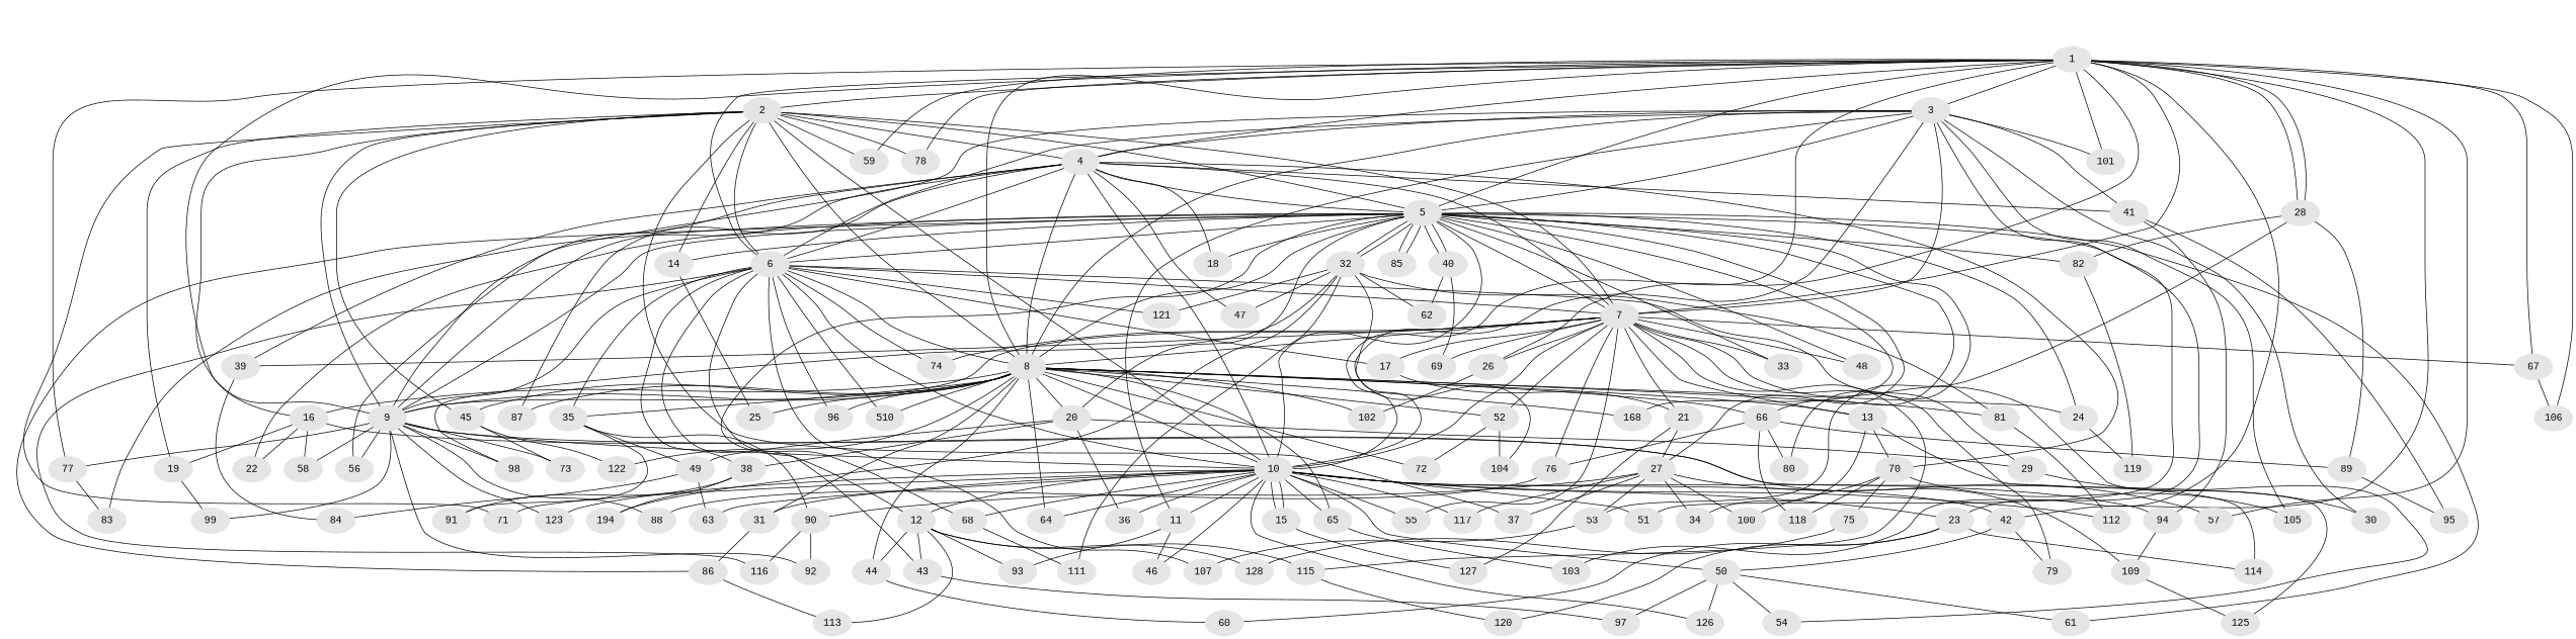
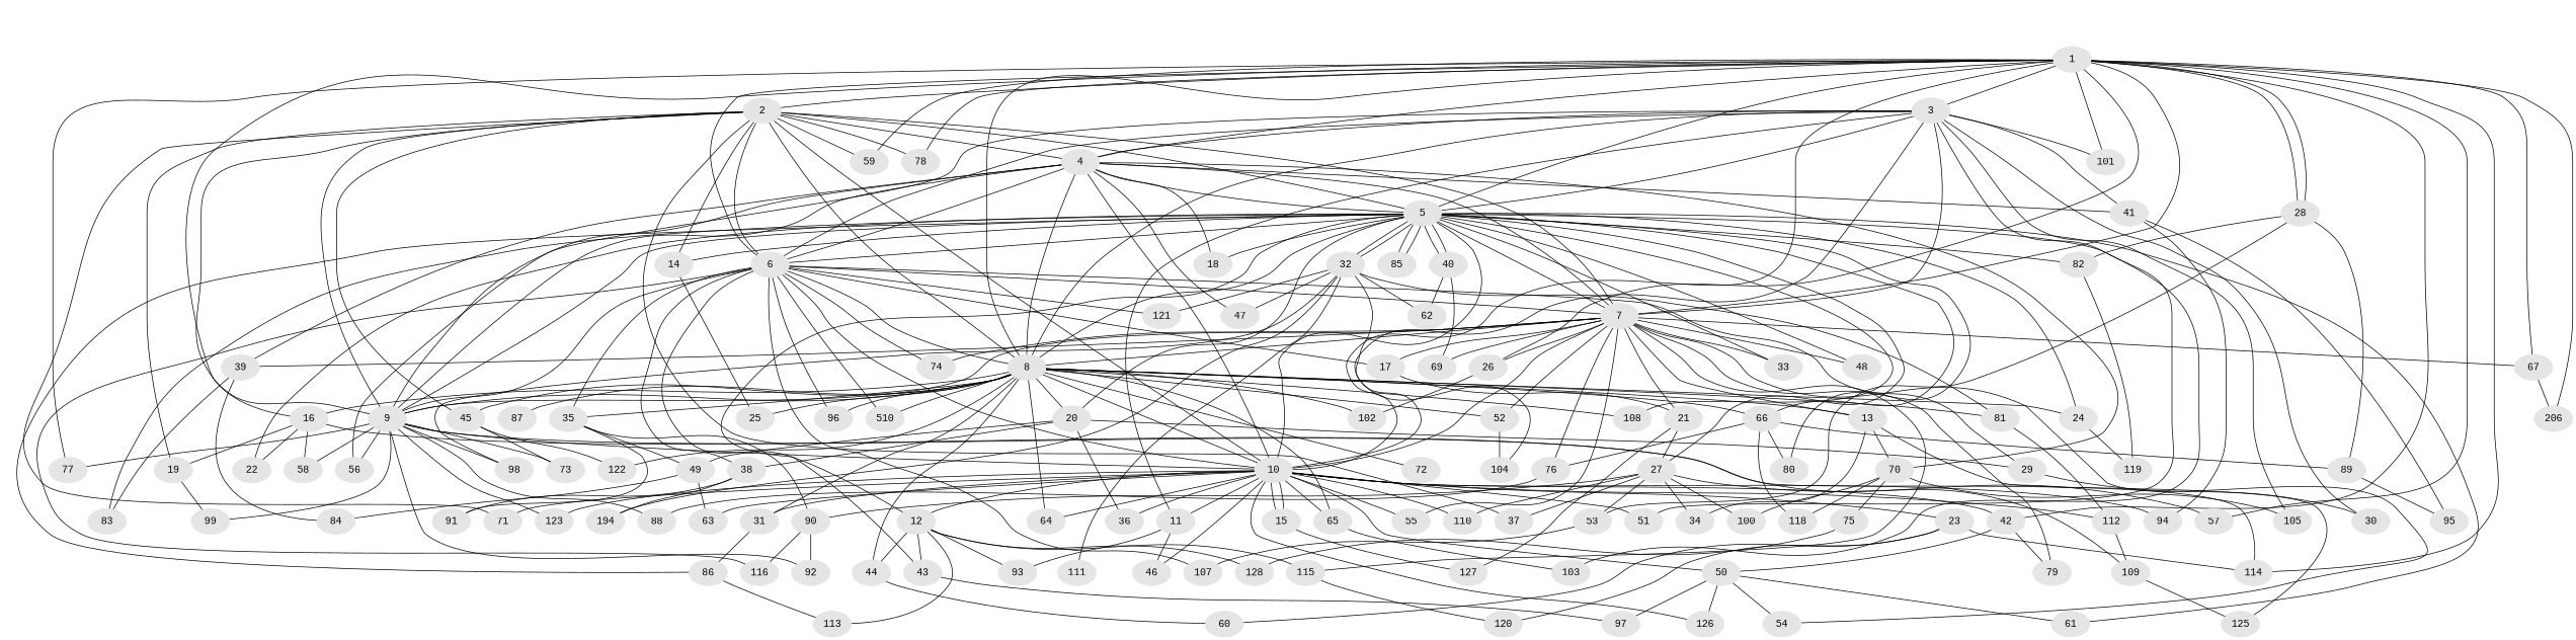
  graph {
    fontname="Liberation Mono"
    node [color=gray90 fontname="Liberation Mono" style=filled]
    edge [fontname="Liberation Mono"]
    1
    2
    3
    4
    5
    6
    7
    8
    9
    10
    23
    26
    28
    42
    57
    59
    67
    77
    78
    101
-   106
+   106 [label=206]
    14
    16
    19
    37
    45
    71
    11
    30
    41
    51
    105
    18
    39
    47
    56
    70
    87
    20
    22
    24
    27
    32
    33
    40
    43
    48
    61
    66
    80
    82
    83
    85
    86
    103
-   108 [label=168]
+   108
    12
    17
    29
    35
    38
-   68
    74
    96
    107
    n66 [label=510]
    116
    121
    13
    21
    52
    54
    55
    69
    76
    79
    115
    25
    31
    44
    64
    65
    72
    81
    102
    122
    58
    73
    88
    92
    98
    99
    109
    123
    15
    36
    46
    50
    63
    94
    112
-   117
+   117 [label=110]
    126
    114
    60
    120
    53
    89
    75
    128
    93
    95
    84
    100
    118
    49
    119
    34
    90
    62
    104
    111
    n123 [label=194]
    97
    113
    91
    125
    127
    1 -- 2
    1 -- 3
    1 -- 4
    1 -- 5
    1 -- 6
    1 -- 7
    1 -- 8
    1 -- 9
    1 -- 10
-   1 -- 23
+   1 -- 114
    1 -- 26
    1 -- 28
    1 -- 28
    1 -- 42
    1 -- 57
    1 -- 59
    1 -- 67
    1 -- 77
    1 -- 78
    1 -- 101
    1 -- 106
    2 -- 4
    2 -- 5
    2 -- 6
    2 -- 7
    2 -- 8
    2 -- 9
    2 -- 10
    2 -- 59
    2 -- 78
    2 -- 14
    2 -- 16
    2 -- 19
    2 -- 37
    2 -- 45
    2 -- 71
    3 -- 4
    3 -- 5
    3 -- 6
    3 -- 7
    3 -- 8
    3 -- 9
    3 -- 10
    3 -- 101
    3 -- 11
    3 -- 30
    3 -- 41
    3 -- 51
    3 -- 105
    4 -- 5
    4 -- 6
    4 -- 7
    4 -- 8
    4 -- 9
    4 -- 10
    4 -- 41
    4 -- 18
    4 -- 39
    4 -- 47
    4 -- 56
    4 -- 70
-   4 -- 87
    5 -- 6
    5 -- 7
    5 -- 8
    5 -- 9
    5 -- 10
    5 -- 14
    5 -- 18
    5 -- 20
    5 -- 22
    5 -- 24
    5 -- 27
    5 -- 32
    5 -- 32
    5 -- 33
    5 -- 40
    5 -- 40
    5 -- 43
    5 -- 48
    5 -- 61
    5 -- 66
    5 -- 80
    5 -- 82
    5 -- 83
    5 -- 85
    5 -- 85
    5 -- 86
    5 -- 103
    5 -- 108
    6 -- 7
    6 -- 8
    6 -- 9
    6 -- 10
    6 -- 12
    6 -- 17
    6 -- 29
    6 -- 35
    6 -- 38
-   6 -- 68
    6 -- 74
    6 -- 96
    6 -- 107
    6 -- n66
    6 -- 116
    6 -- 121
    7 -- 8
    7 -- 9
    7 -- 10
    7 -- 26
    7 -- 67
    7 -- 39
    7 -- 33
    7 -- 48
    7 -- 17
    7 -- 74
    7 -- 13
    7 -- 21
    7 -- 52
    7 -- 54
    7 -- 55
    7 -- 69
    7 -- 76
    7 -- 79
    7 -- 115
    8 -- 9
    8 -- 10
    8 -- 16
    8 -- 45
    8 -- 87
    8 -- 20
    8 -- 24
    8 -- 66
    8 -- 108
    8 -- 35
    8 -- 96
    8 -- n66
    8 -- 13
    8 -- 52
    8 -- 25
    8 -- 31
    8 -- 44
    8 -- 64
    8 -- 65
    8 -- 72
    8 -- 81
    8 -- 102
    8 -- 122
    9 -- 10
    9 -- 77
    9 -- 56
    9 -- 58
    9 -- 73
    9 -- 88
    9 -- 92
    9 -- 98
    9 -- 99
    9 -- 109
    9 -- 123
    10 -- 23
    10 -- 42
    10 -- 71
    10 -- 11
    10 -- 51
    10 -- 12
-   10 -- 68
    10 -- 55
    10 -- 31
    10 -- 64
    10 -- 65
    10 -- 123
    10 -- 15
    10 -- 15
    10 -- 36
    10 -- 46
    10 -- 50
    10 -- 63
    10 -- 94
    10 -- 112
    10 -- 117
    10 -- 126
    23 -- 114
    23 -- 60
    23 -- 120
    26 -- 102
    28 -- 82
    28 -- 53
    28 -- 89
    42 -- 79
    42 -- 50
    67 -- 106
    14 -- 25
    16 -- 19
    16 -- 22
    16 -- 58
    16 -- 114
    19 -- 99
    45 -- 122
    45 -- 73
    11 -- 46
    11 -- 93
    41 -- 94
    41 -- 95
-   77 -- 83
+   39 -- 83
    39 -- 84
    70 -- 105
    70 -- 75
    70 -- 100
    70 -- 118
    20 -- 29
    20 -- 38
    20 -- 36
    20 -- 49
    24 -- 119
    27 -- 57
    27 -- 37
    27 -- 117
    27 -- 53
    27 -- 100
    27 -- 34
    27 -- 90
    32 -- 47
    32 -- 121
    32 -- 81
    32 -- 98
    32 -- 62
    32 -- 104
    32 -- 111
    32 -- n123
    40 -- 69
    40 -- 62
    43 -- 97
    66 -- 80
    66 -- 76
    66 -- 89
    66 -- 118
    82 -- 119
    86 -- 113
    12 -- 43
    12 -- 115
    12 -- 44
    12 -- 128
    12 -- 93
    12 -- 113
    17 -- 21
    29 -- 30
    35 -- 49
    35 -- 90
    35 -- 91
    38 -- n123
    38 -- 91
-   68 -- 111
    13 -- 70
    13 -- 34
    13 -- 125
    21 -- 27
    21 -- 127
-   52 -- 72
    52 -- 104
    76 -- 88
    115 -- 120
    31 -- 86
    44 -- 60
    65 -- 103
    81 -- 112
    109 -- 125
    15 -- 127
    50 -- 61
    50 -- 54
    50 -- 126
    50 -- 97
-   94 -- 109
+   112 -- 109
    53 -- 107
    89 -- 95
    75 -- 128
    49 -- 63
    49 -- 84
    90 -- 116
    90 -- 92
  }
